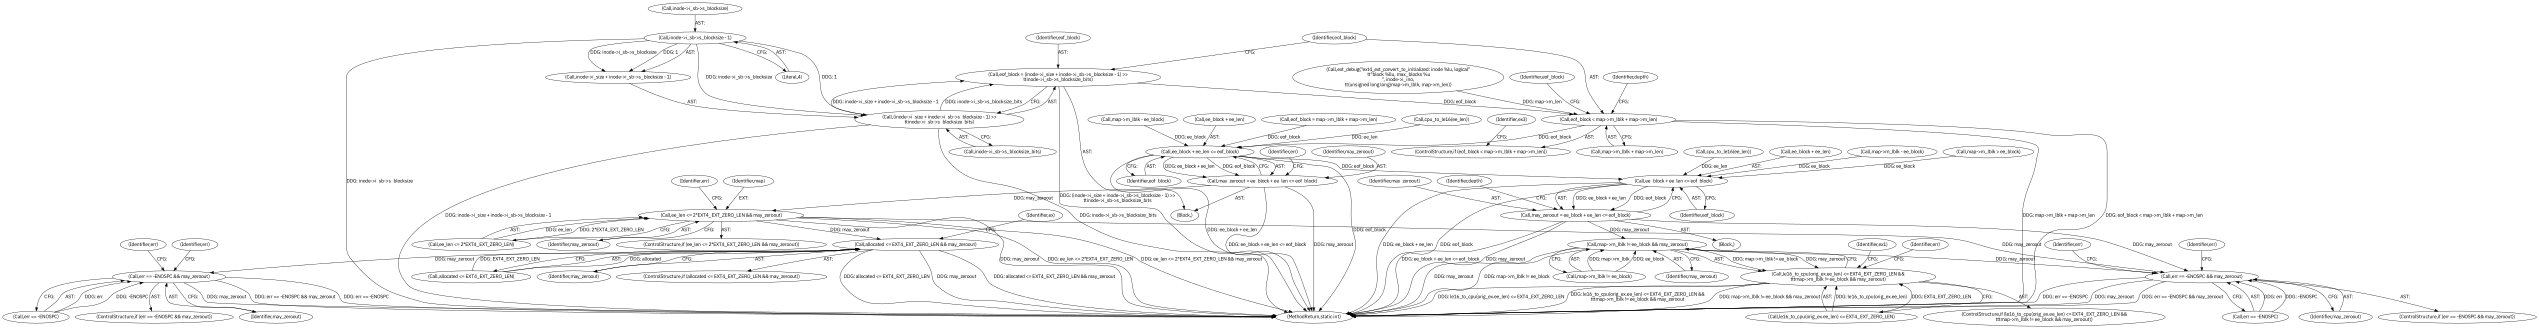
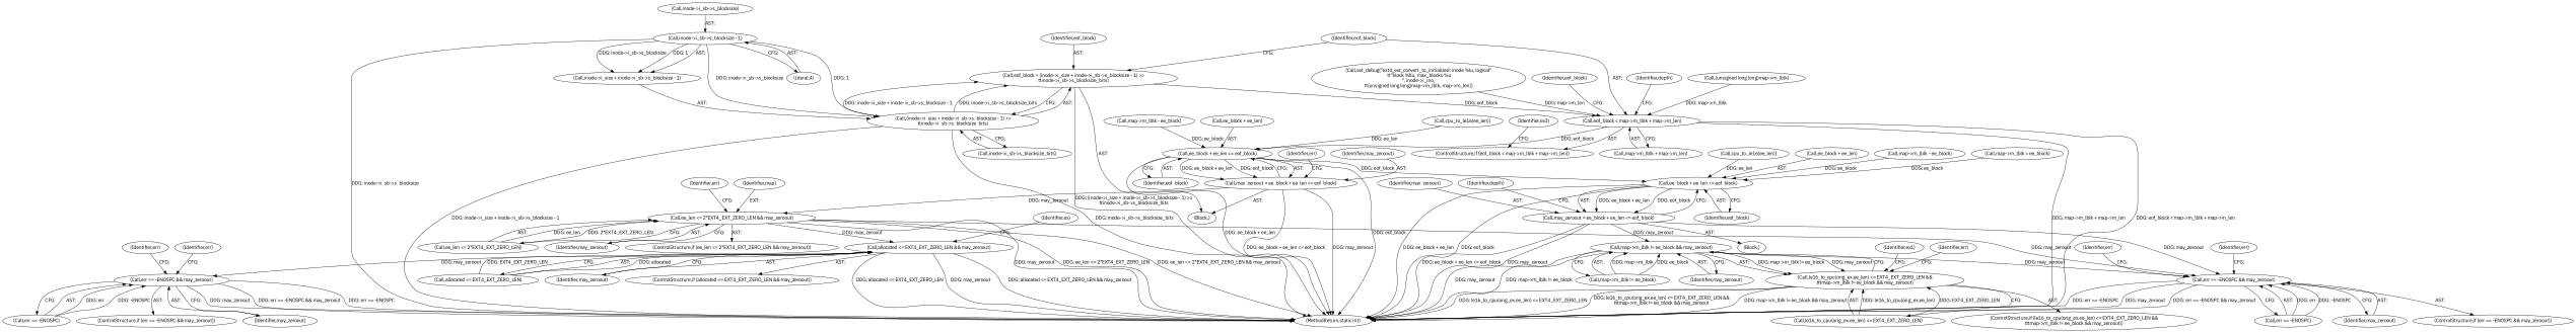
  digraph {
    fontname="IBM Plex Sans"
    node [fontname="IBM Plex Sans"]
    edge [fontname="IBM Plex Sans"]
    n1 [label="(Call,eof_block = (inode->i_size + inode->i_sb->s_blocksize - 1) >>\n\t\tinode->i_sb->s_blocksize_bits)"]
    n2 [label="(Call,(inode->i_size + inode->i_sb->s_blocksize - 1) >>\n\t\tinode->i_sb->s_blocksize_bits)"]
    n3 [label="(Call,eof_block < map->m_lblk + map->m_len)"]
    n4 [label="(Block,)"]
    n5 [label="(MethodReturn,static int)"]
    n6 [label="(Call,inode->i_sb->s_blocksize_bits)"]
    n7 [label="(Call,ee_block + ee_len <= eof_block)"]
    n8 [label="(ControlStructure,if (eof_block < map->m_lblk + map->m_len))"]
    n9 [label="(Call,map->m_lblk + map->m_len)"]
    n10 [label="(Call,inode->i_sb->s_blocksize - 1)"]
    n11 [label="(Call,inode->i_size + inode->i_sb->s_blocksize - 1)"]
    n12 [label="(Literal,4)"]
    n13 [label="(Call,may_zeroout = ee_block + ee_len <= eof_block)"]
    n14 [label="(Call,ee_block + ee_len <= eof_block)"]
    n15 [label="(Identifier,eof_block)"]
    n16 [label="(Call,ee_len <= 2*EXT4_EXT_ZERO_LEN && may_zeroout)"]
    n17 [label="(Call,may_zeroout = ee_block + ee_len <= eof_block)"]
    n18 [label="(Identifier,eof_block)"]
    n19 [label="(Call,allocated <= EXT4_EXT_ZERO_LEN && may_zeroout)"]
    n20 [label="(Call,err == -ENOSPC && may_zeroout)"]
    n21 [label="(Identifier,may_zeroout)"]
    n22 [label="(ControlStructure,if (ee_len <= 2*EXT4_EXT_ZERO_LEN && may_zeroout))"]
    n23 [label="(Call,ee_len <= 2*EXT4_EXT_ZERO_LEN)"]
    n24 [label="(Call,err == -ENOSPC && may_zeroout)"]
    n25 [label="(Call,allocated <= EXT4_EXT_ZERO_LEN)"]
    n26 [label="(Identifier,may_zeroout)"]
    n27 [label="(ControlStructure,if (allocated <= EXT4_EXT_ZERO_LEN && may_zeroout))"]
    n28 [label="(Identifier,may_zeroout)"]
    n29 [label="(ControlStructure,if (err == -ENOSPC && may_zeroout))"]
    n30 [label="(Call,err == -ENOSPC)"]
    n31 [label="(Identifier,may_zeroout)"]
    n32 [label="(ControlStructure,if (err == -ENOSPC && may_zeroout))"]
    n33 [label="(Call,err == -ENOSPC)"]
    n34 [label="(Call,map->m_lblk != ee_block && may_zeroout)"]
    n35 [label="(Block,)"]
    n36 [label="(Call,le16_to_cpu(orig_ex.ee_len) <= EXT4_EXT_ZERO_LEN &&\n\t\t\tmap->m_lblk != ee_block && may_zeroout)"]
    n37 [label="(Call,map->m_lblk != ee_block)"]
    n38 [label="(Identifier,may_zeroout)"]
    n39 [label="(ControlStructure,if (le16_to_cpu(orig_ex.ee_len) <= EXT4_EXT_ZERO_LEN &&\n\t\t\tmap->m_lblk != ee_block && may_zeroout))"]
    n40 [label="(Call,le16_to_cpu(orig_ex.ee_len) <= EXT4_EXT_ZERO_LEN)"]
    n41 [label="(Identifier,ex)"]
    n42 [label="(Identifier,depth)"]
    n43 [label="(Call,cpu_to_le16(ee_len))"]
    n44 [label="(Call,ee_block + ee_len)"]
    n45 [label="(Identifier,ex3)"]
    n46 [label="(Identifier,map)"]
    n47 [label="(Identifier,err)"]
    n48 [label="(Identifier,err)"]
    n49 [label="(Call,map->m_lblk - ee_block)"]
    n50 [label="(Identifier,err)"]
    n51 [label="(Identifier,ex1)"]
    n52 [label="(Identifier,eof_block)"]
    n53 [label="(Call,inode->i_sb->s_blocksize)"]
    n54 [label="(Identifier,err)"]
    n55 [label="(Identifier,may_zeroout)"]
    n56 [label="(Call,ee_block + ee_len)"]
-   n57 [label="(Call,eof_block = map->m_lblk + map->m_len)"]
    n58 [label="(Identifier,eof_block)"]
+   n59 [label="(Call,(unsigned long long)map->m_lblk)"]
    n60 [label="(Identifier,eof_block)"]
    n61 [label="(Identifier,err)"]
    n62 [label="(Identifier,may_zeroout)"]
    n63 [label="(Call,cpu_to_le16(ee_len))"]
    n64 [label="(Call,map->m_lblk - ee_block)"]
    n65 [label="(Identifier,depth)"]
    n66 [label="(Identifier,err)"]
    n67 [label="(Call,ext_debug(\"ext4_ext_convert_to_initialized: inode %lu, logical\"\n \t\t\"block %llu, max_blocks %u\n\", inode->i_ino,\n\t\t(unsigned long long)map->m_lblk, map->m_len))"]
    n68 [label="(Call,map->m_lblk > ee_block)"]
    n69 [label="(Identifier,err)"]
    n1 -> n2 [label="CFG: "]
    n1 -> n3 [label="DDG: eof_block"]
    n1 -> n4 [label="AST: "]
    n1 -> n5 [label="DDG: (inode->i_size + inode->i_sb->s_blocksize - 1) >>\n\t\tinode->i_sb->s_blocksize_bits"]
    n2 -> n1 [label="AST: "]
    n2 -> n1 [label="DDG: inode->i_size + inode->i_sb->s_blocksize - 1"]
    n2 -> n1 [label="DDG: inode->i_sb->s_blocksize_bits"]
    n2 -> n5 [label="DDG: inode->i_size + inode->i_sb->s_blocksize - 1"]
    n2 -> n5 [label="DDG: inode->i_sb->s_blocksize_bits"]
    n2 -> n6 [label="CFG: "]
    n3 -> n5 [label="DDG: eof_block < map->m_lblk + map->m_len"]
    n3 -> n5 [label="DDG: map->m_lblk + map->m_len"]
    n3 -> n7 [label="DDG: eof_block"]
    n3 -> n8 [label="AST: "]
    n3 -> n9 [label="CFG: "]
    n6 -> n2 [label="AST: "]
    n7 -> n5 [label="DDG: ee_block + ee_len"]
    n7 -> n5 [label="DDG: eof_block"]
    n7 -> n13 [label="AST: "]
    n7 -> n13 [label="DDG: ee_block + ee_len"]
    n7 -> n13 [label="DDG: eof_block"]
    n7 -> n14 [label="DDG: eof_block"]
    n7 -> n15 [label="CFG: "]
    n9 -> n3 [label="AST: "]
    n10 -> n2 [label="DDG: inode->i_sb->s_blocksize"]
    n10 -> n2 [label="DDG: 1"]
    n10 -> n5 [label="DDG: inode->i_sb->s_blocksize"]
    n10 -> n11 [label="AST: "]
    n10 -> n11 [label="DDG: inode->i_sb->s_blocksize"]
    n10 -> n11 [label="DDG: 1"]
    n10 -> n12 [label="CFG: "]
    n11 -> n2 [label="AST: "]
    n12 -> n10 [label="AST: "]
    n13 -> n4 [label="AST: "]
    n13 -> n5 [label="DDG: ee_block + ee_len <= eof_block"]
    n13 -> n5 [label="DDG: may_zeroout"]
    n13 -> n7 [label="CFG: "]
    n13 -> n16 [label="DDG: may_zeroout"]
    n14 -> n5 [label="DDG: ee_block + ee_len"]
    n14 -> n5 [label="DDG: eof_block"]
    n14 -> n17 [label="AST: "]
    n14 -> n17 [label="DDG: ee_block + ee_len"]
    n14 -> n17 [label="DDG: eof_block"]
    n14 -> n18 [label="CFG: "]
    n15 -> n7 [label="AST: "]
    n16 -> n5 [label="DDG: may_zeroout"]
    n16 -> n5 [label="DDG: ee_len <= 2*EXT4_EXT_ZERO_LEN"]
    n16 -> n5 [label="DDG: ee_len <= 2*EXT4_EXT_ZERO_LEN && may_zeroout"]
    n16 -> n19 [label="DDG: may_zeroout"]
    n16 -> n20 [label="DDG: may_zeroout"]
    n16 -> n21 [label="CFG: "]
    n16 -> n22 [label="AST: "]
    n16 -> n23 [label="CFG: "]
    n17 -> n5 [label="DDG: ee_block + ee_len <= eof_block"]
    n17 -> n5 [label="DDG: may_zeroout"]
    n17 -> n14 [label="CFG: "]
    n17 -> n20 [label="DDG: may_zeroout"]
    n17 -> n34 [label="DDG: may_zeroout"]
    n17 -> n35 [label="AST: "]
    n18 -> n14 [label="AST: "]
    n19 -> n5 [label="DDG: allocated <= EXT4_EXT_ZERO_LEN && may_zeroout"]
    n19 -> n5 [label="DDG: allocated <= EXT4_EXT_ZERO_LEN"]
    n19 -> n5 [label="DDG: may_zeroout"]
    n19 -> n24 [label="DDG: may_zeroout"]
    n19 -> n25 [label="CFG: "]
    n19 -> n26 [label="CFG: "]
    n19 -> n27 [label="AST: "]
    n20 -> n5 [label="DDG: err == -ENOSPC && may_zeroout"]
    n20 -> n5 [label="DDG: err == -ENOSPC"]
    n20 -> n5 [label="DDG: may_zeroout"]
    n20 -> n28 [label="CFG: "]
    n20 -> n29 [label="AST: "]
    n20 -> n30 [label="CFG: "]
    n21 -> n16 [label="AST: "]
    n23 -> n16 [label="AST: "]
    n23 -> n16 [label="DDG: ee_len"]
    n23 -> n16 [label="DDG: 2*EXT4_EXT_ZERO_LEN"]
    n24 -> n5 [label="DDG: may_zeroout"]
    n24 -> n5 [label="DDG: err == -ENOSPC && may_zeroout"]
    n24 -> n5 [label="DDG: err == -ENOSPC"]
    n24 -> n31 [label="CFG: "]
    n24 -> n32 [label="AST: "]
    n24 -> n33 [label="CFG: "]
    n25 -> n19 [label="AST: "]
    n25 -> n19 [label="DDG: allocated"]
    n25 -> n19 [label="DDG: EXT4_EXT_ZERO_LEN"]
    n26 -> n19 [label="AST: "]
    n28 -> n20 [label="AST: "]
    n30 -> n20 [label="AST: "]
    n30 -> n20 [label="DDG: err"]
    n30 -> n20 [label="DDG: -ENOSPC"]
    n31 -> n24 [label="AST: "]
    n33 -> n24 [label="AST: "]
    n33 -> n24 [label="DDG: err"]
    n33 -> n24 [label="DDG: -ENOSPC"]
    n34 -> n5 [label="DDG: may_zeroout"]
    n34 -> n5 [label="DDG: map->m_lblk != ee_block"]
    n34 -> n20 [label="DDG: may_zeroout"]
    n34 -> n36 [label="AST: "]
    n34 -> n36 [label="DDG: map->m_lblk != ee_block"]
    n34 -> n36 [label="DDG: may_zeroout"]
    n34 -> n37 [label="CFG: "]
    n34 -> n38 [label="CFG: "]
    n36 -> n5 [label="DDG: map->m_lblk != ee_block && may_zeroout"]
    n36 -> n5 [label="DDG: le16_to_cpu(orig_ex.ee_len) <= EXT4_EXT_ZERO_LEN"]
    n36 -> n5 [label="DDG: le16_to_cpu(orig_ex.ee_len) <= EXT4_EXT_ZERO_LEN &&\n\t\t\tmap->m_lblk != ee_block && may_zeroout"]
    n36 -> n34 [label="CFG: "]
    n36 -> n39 [label="AST: "]
    n36 -> n40 [label="CFG: "]
    n37 -> n34 [label="AST: "]
    n37 -> n34 [label="DDG: map->m_lblk"]
    n37 -> n34 [label="DDG: ee_block"]
    n38 -> n34 [label="AST: "]
    n40 -> n36 [label="AST: "]
    n40 -> n36 [label="DDG: le16_to_cpu(orig_ex.ee_len)"]
    n40 -> n36 [label="DDG: EXT4_EXT_ZERO_LEN"]
    n41 -> n19 [label="CFG: "]
    n42 -> n17 [label="CFG: "]
    n43 -> n14 [label="DDG: ee_len"]
    n44 -> n14 [label="AST: "]
    n45 -> n8 [label="CFG: "]
    n46 -> n16 [label="EXT: "]
    n47 -> n20 [label="CFG: "]
    n48 -> n13 [label="CFG: "]
    n49 -> n7 [label="DDG: ee_block"]
    n50 -> n16 [label="CFG: "]
    n51 -> n36 [label="CFG: "]
    n52 -> n1 [label="CFG: "]
    n52 -> n3 [label="AST: "]
    n53 -> n10 [label="AST: "]
    n54 -> n24 [label="CFG: "]
    n55 -> n17 [label="AST: "]
    n56 -> n7 [label="AST: "]
-   n57 -> n7 [label="DDG: eof_block"]
    n58 -> n3 [label="CFG: "]
+   n59 -> n3 [label="DDG: map->m_lblk"]
    n60 -> n1 [label="AST: "]
    n61 -> n20 [label="CFG: "]
    n62 -> n13 [label="AST: "]
    n63 -> n7 [label="DDG: ee_len"]
    n64 -> n14 [label="DDG: ee_block"]
    n65 -> n3 [label="CFG: "]
    n66 -> n36 [label="CFG: "]
    n67 -> n3 [label="DDG: map->m_len"]
    n68 -> n14 [label="DDG: ee_block"]
    n69 -> n24 [label="CFG: "]
  }
